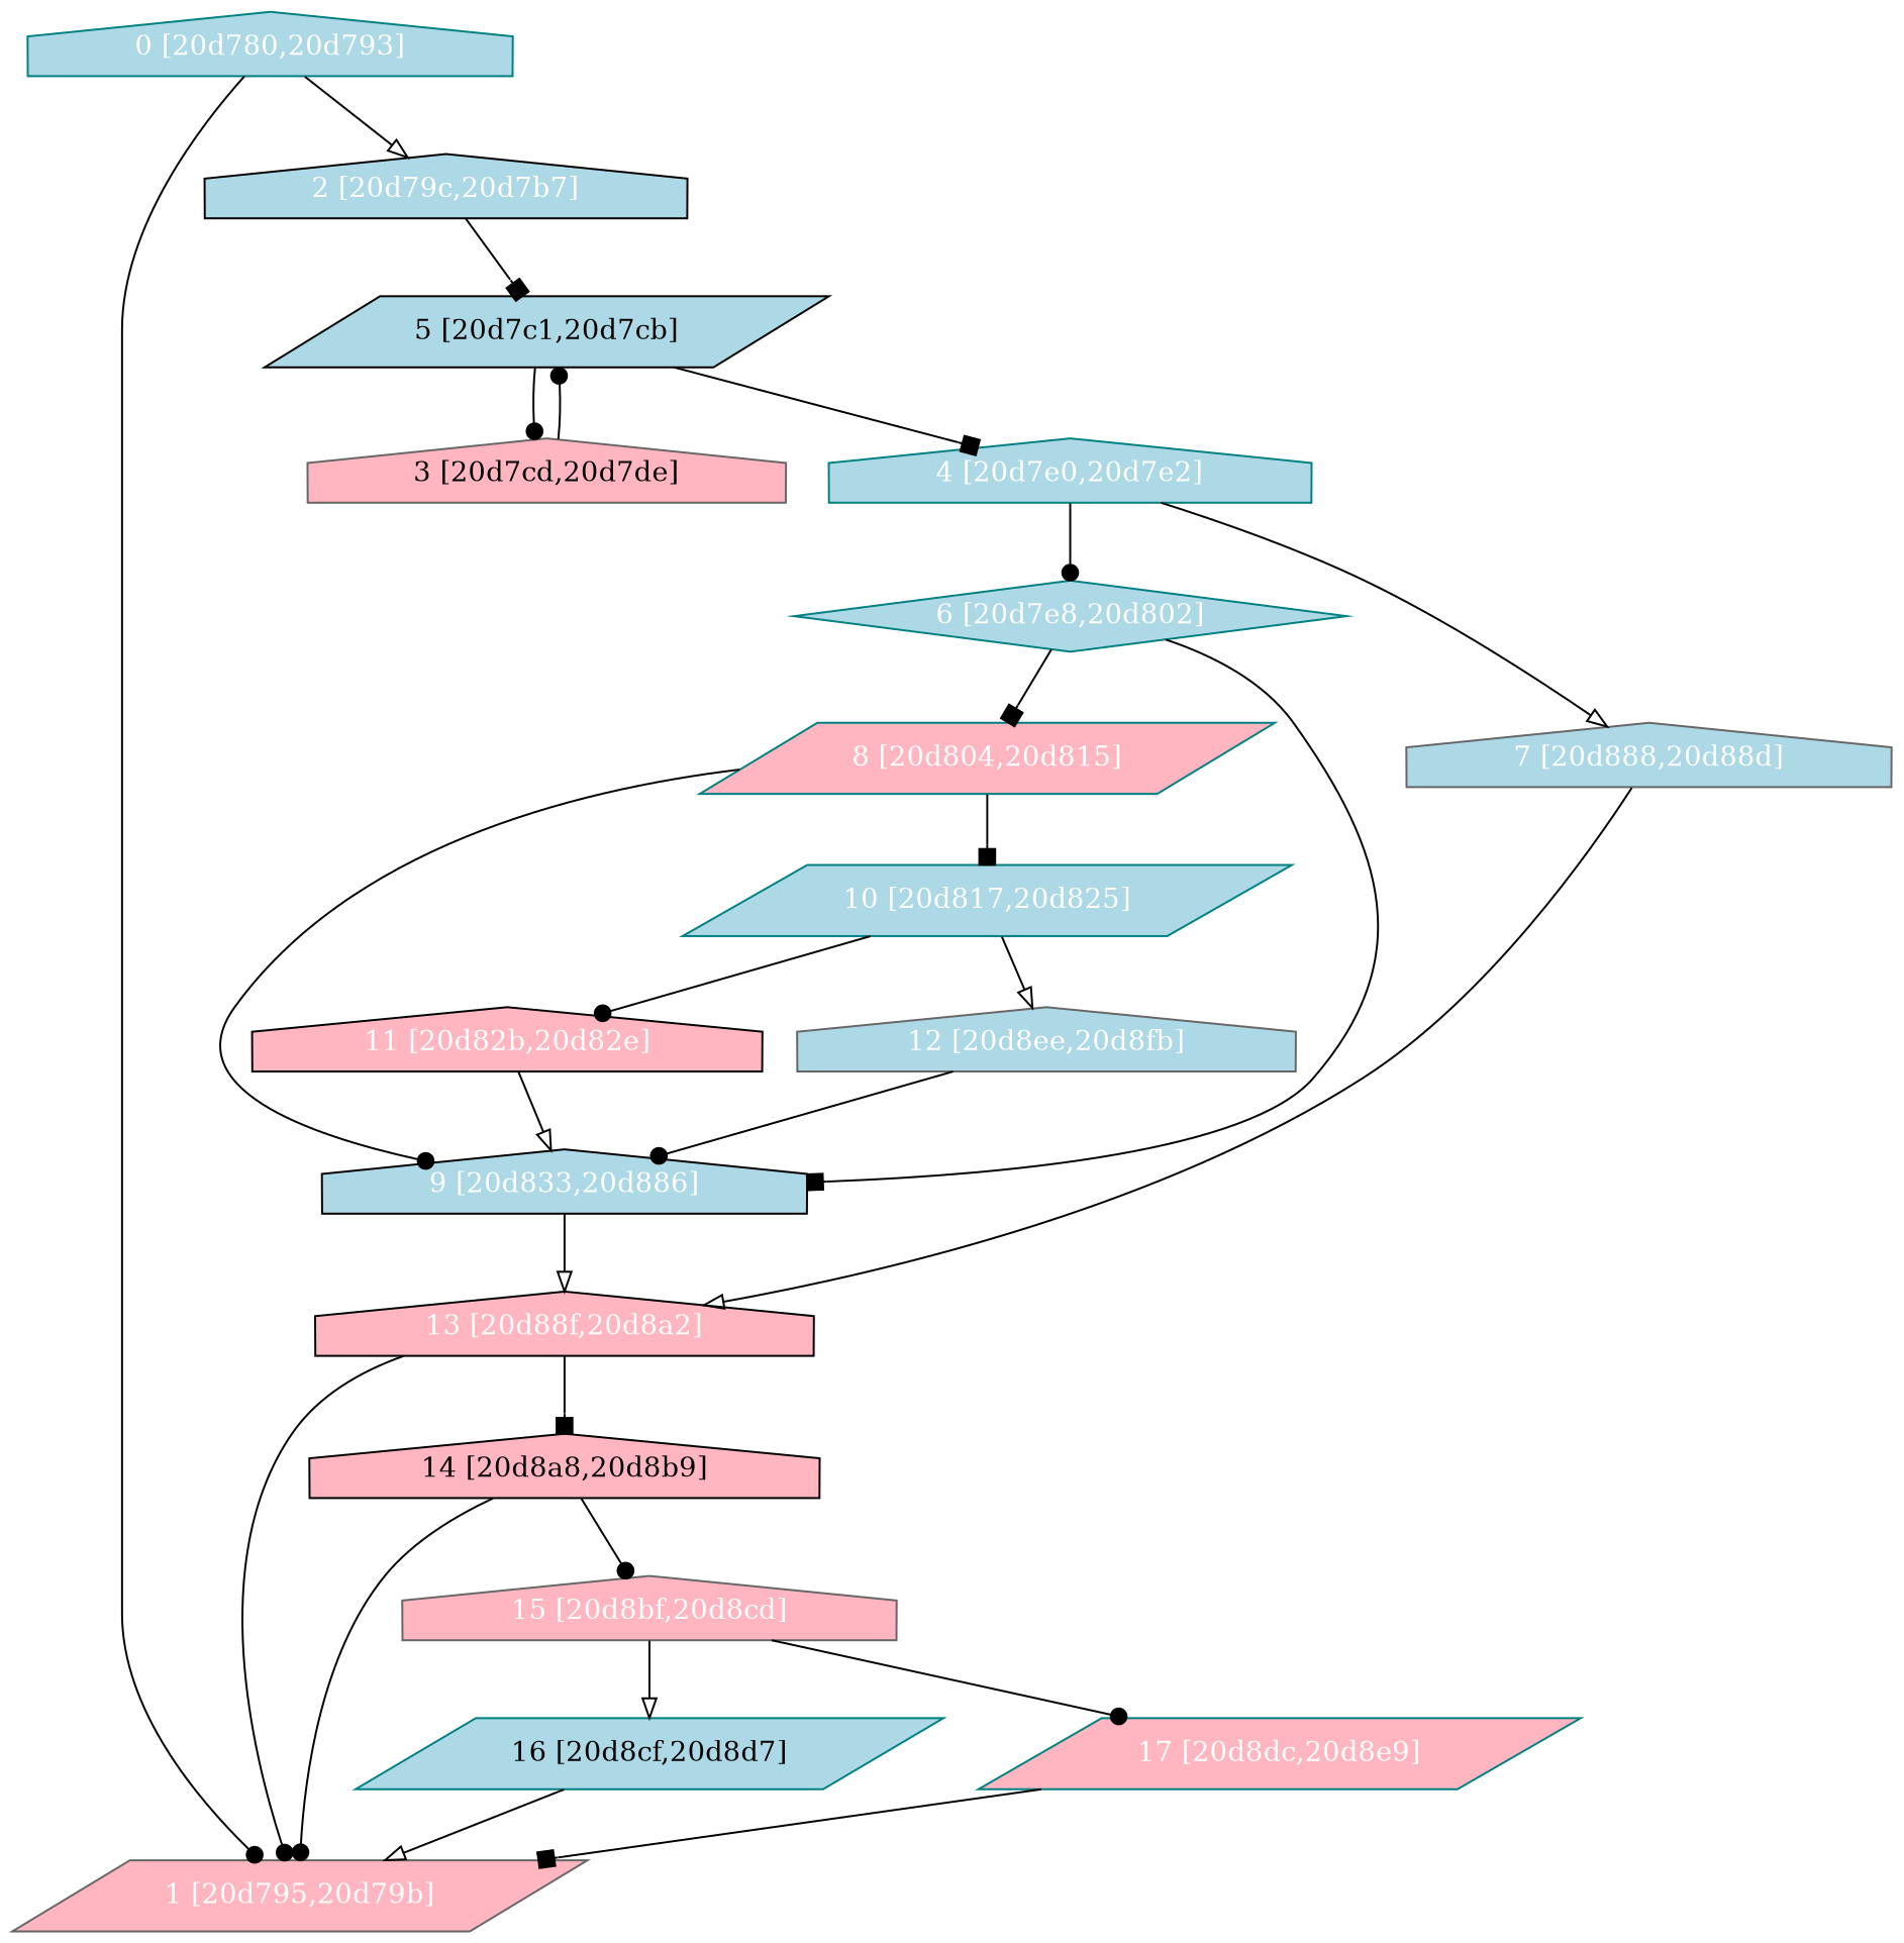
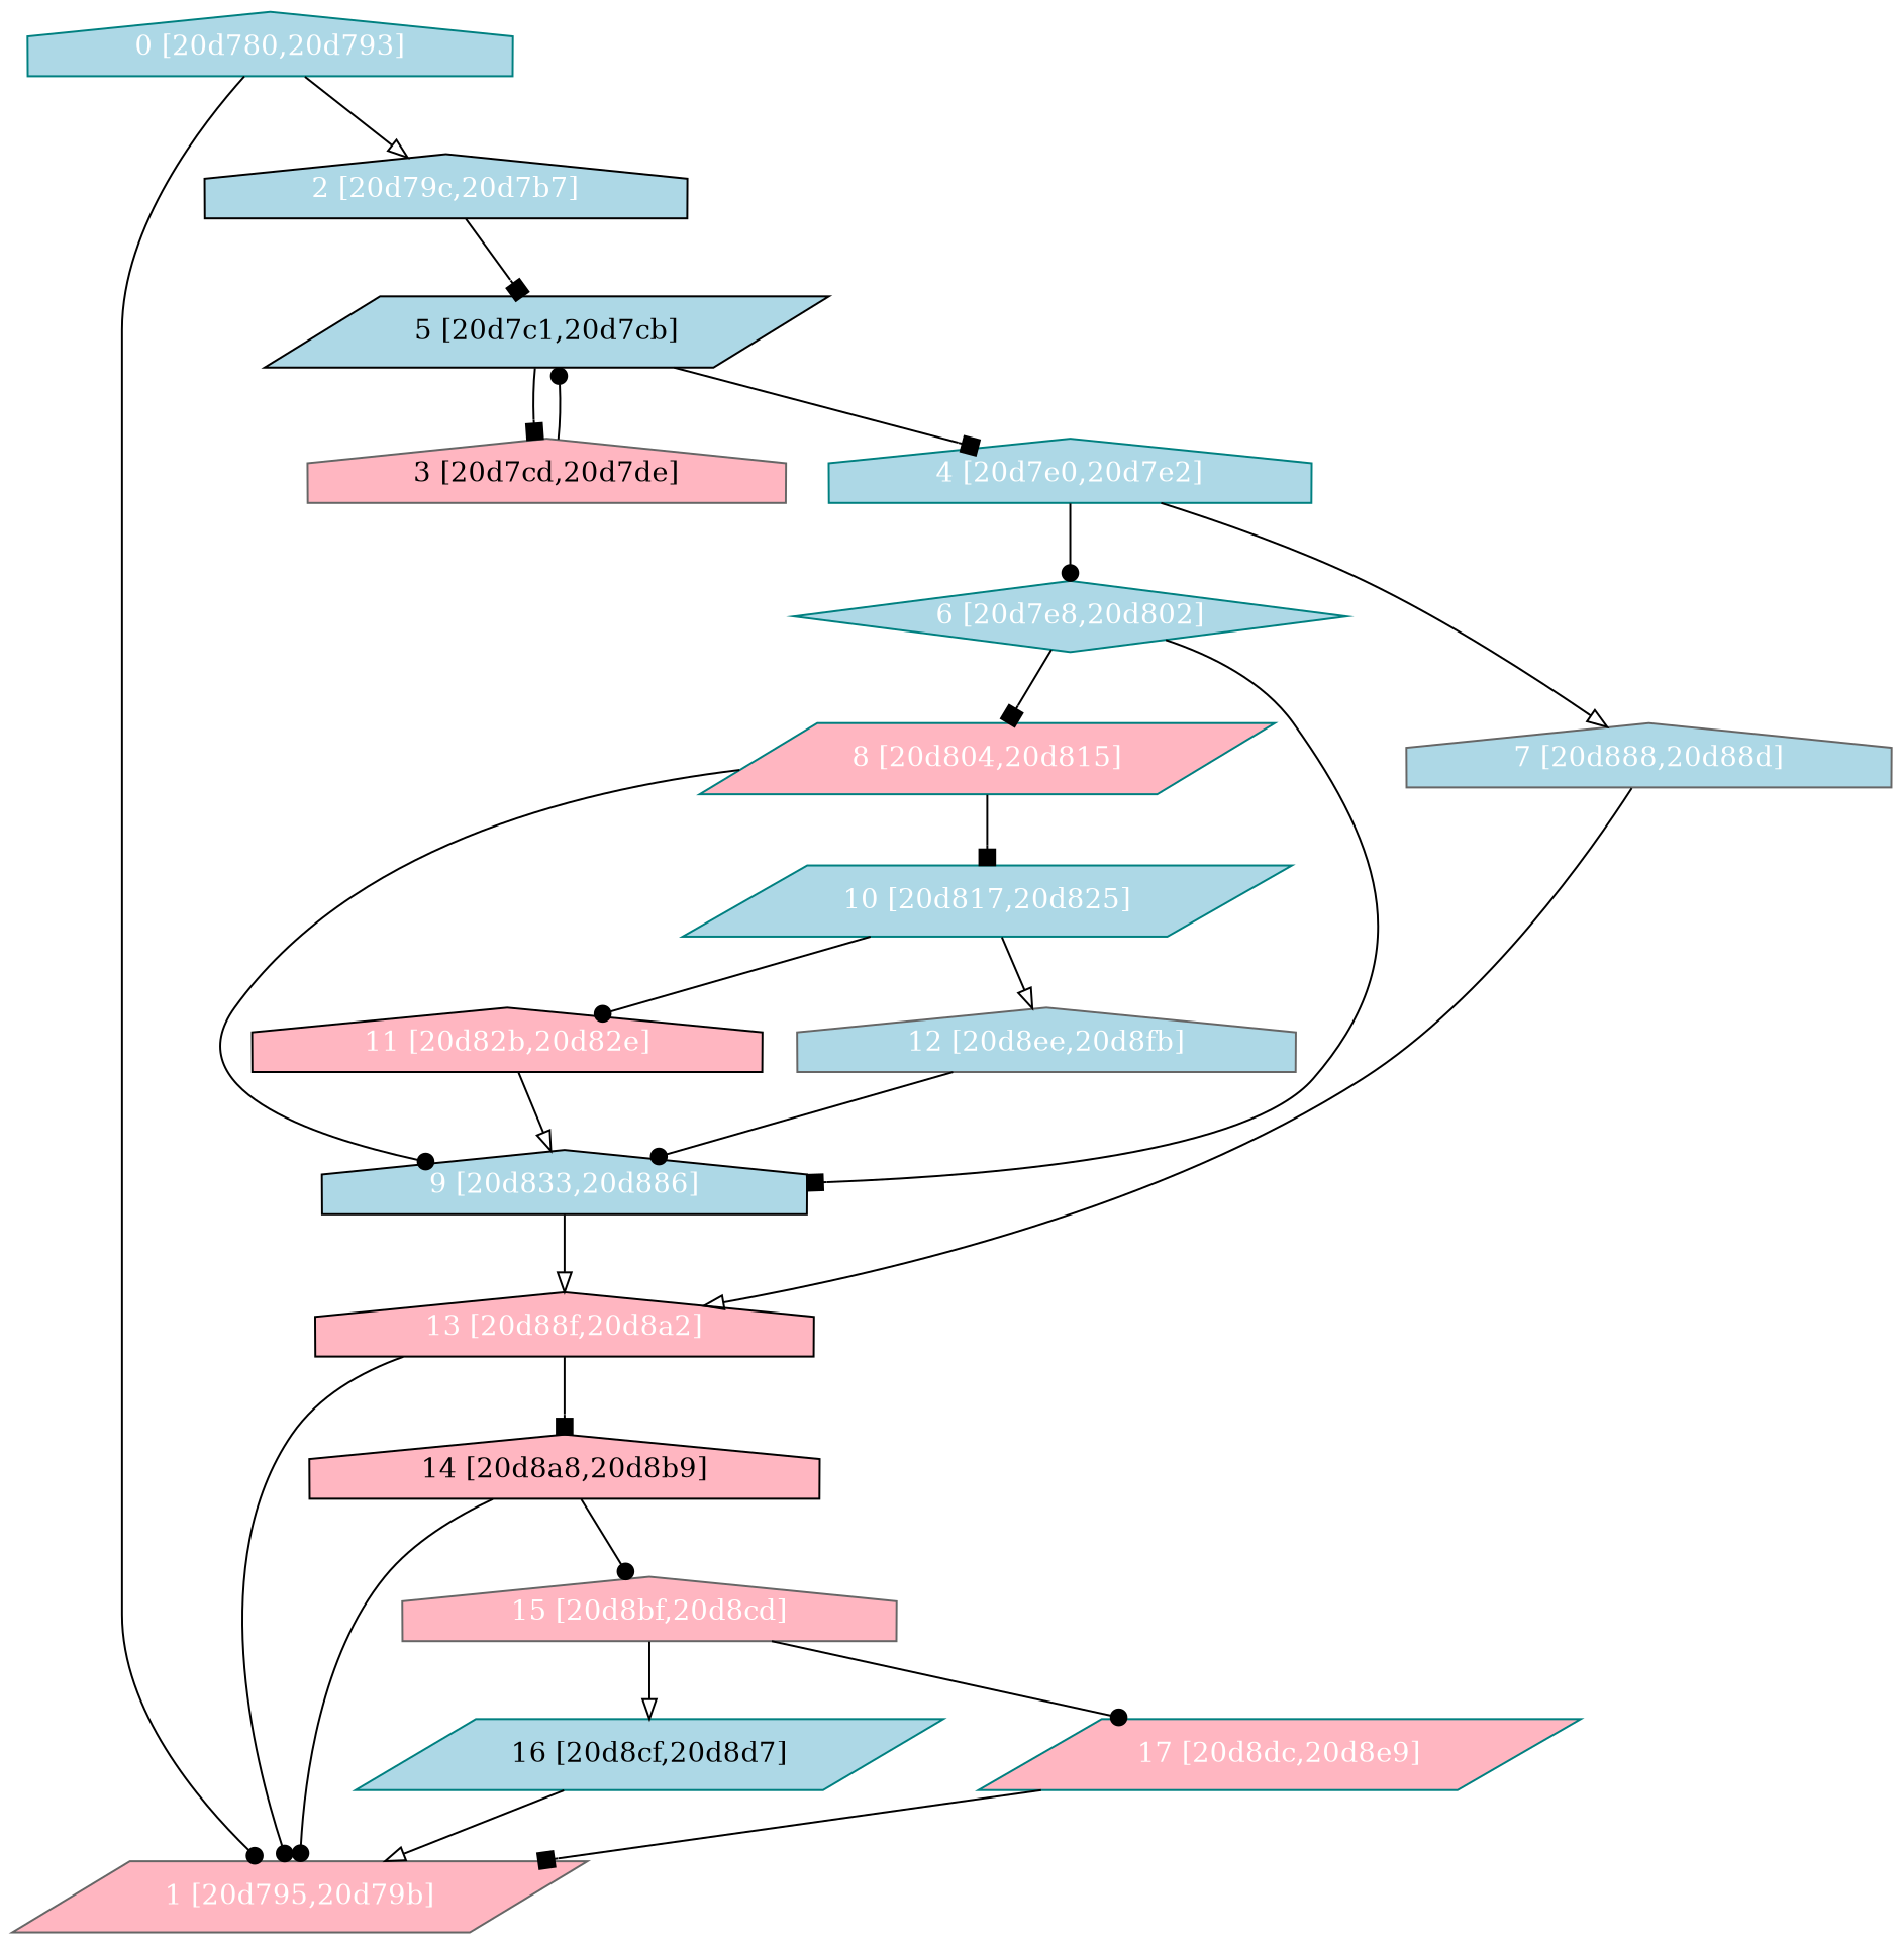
  digraph {
    node [color=teal fillcolor=lightblue fontcolor="#ffffff" shape=house style=filled]
    edge [arrowhead=dot]
    n1 [label="0 [20d780,20d793]"]
    n2 [color=gray40 fillcolor=lightpink label="1 [20d795,20d79b]" shape=parallelogram]
    n3 [color=black label="2 [20d79c,20d7b7]"]
    n4 [color=black fontcolor="#000000" label="5 [20d7c1,20d7cb]" shape=parallelogram]
    n5 [color=gray40 fillcolor=lightpink fontcolor="#000000" label="3 [20d7cd,20d7de]"]
    n6 [label="4 [20d7e0,20d7e2]"]
    n7 [label="6 [20d7e8,20d802]" shape=diamond]
    n8 [color=gray40 label="7 [20d888,20d88d]"]
    n9 [fillcolor=lightpink label="8 [20d804,20d815]" shape=parallelogram]
    n10 [color=black label="9 [20d833,20d886]"]
    n11 [color=black fillcolor=lightpink label="13 [20d88f,20d8a2]"]
    n12 [label="10 [20d817,20d825]" shape=parallelogram]
    n13 [color=black fillcolor=lightpink fontcolor="#000000" label="14 [20d8a8,20d8b9]"]
    n14 [color=black fillcolor=lightpink label="11 [20d82b,20d82e]"]
    n15 [color=gray40 label="12 [20d8ee,20d8fb]"]
    n16 [color=gray40 fillcolor=lightpink label="15 [20d8bf,20d8cd]"]
    n17 [fontcolor="#000000" label="16 [20d8cf,20d8d7]" shape=parallelogram]
    n18 [fillcolor=lightpink label="17 [20d8dc,20d8e9]" shape=parallelogram]
    n1 -> n2
    n1 -> n3 [arrowhead=onormal]
    n3 -> n4 [arrowhead=box]
-   n4 -> n5
+   n4 -> n5 [arrowhead=box]
    n4 -> n6 [arrowhead=box]
    n5 -> n4
    n6 -> n7
    n6 -> n8 [arrowhead=onormal]
    n7 -> n9 [arrowhead=box]
    n7 -> n10 [arrowhead=box]
    n8 -> n11 [arrowhead=onormal]
    n9 -> n10
    n9 -> n12 [arrowhead=box]
    n10 -> n11 [arrowhead=onormal]
    n11 -> n2
    n11 -> n13 [arrowhead=box]
    n12 -> n14
    n12 -> n15 [arrowhead=onormal]
    n13 -> n2
    n13 -> n16
    n14 -> n10 [arrowhead=onormal]
    n15 -> n10
    n16 -> n17 [arrowhead=onormal]
    n16 -> n18
    n17 -> n2 [arrowhead=onormal]
    n18 -> n2 [arrowhead=box]
  }
